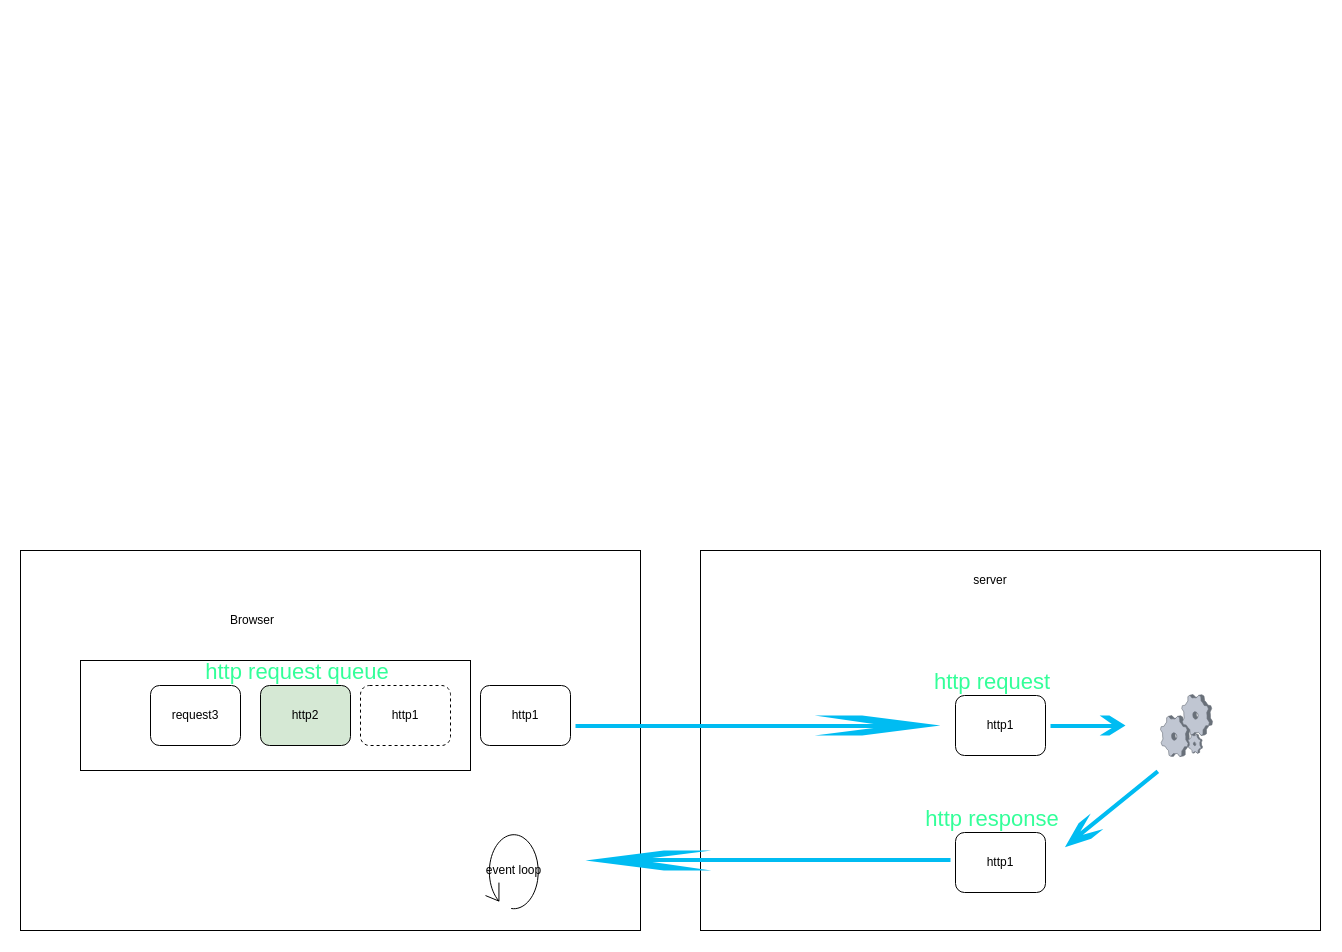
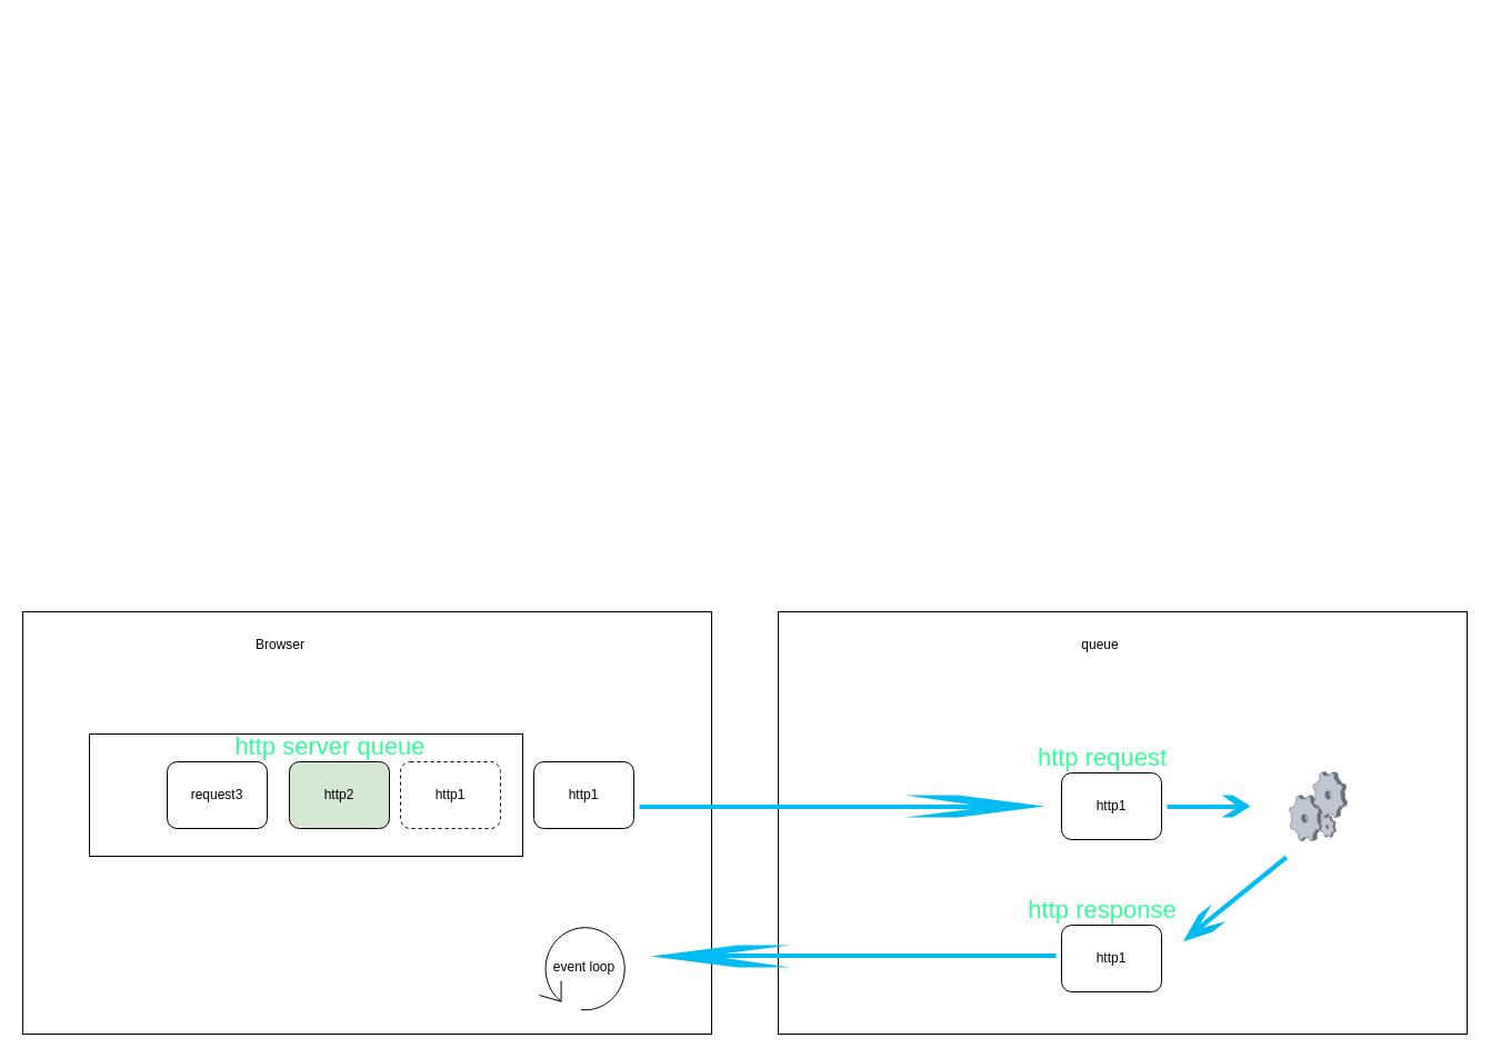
  <mxCell id="0" />
  <mxCell id="1" parent="0" />
  <mxCell id="2" value="" style="rounded=0;whiteSpace=wrap;html=1;" vertex="1" parent="1"><mxGeometry x="700" y="550" width="620" height="380" as="geometry" /></mxCell>
  <mxCell id="3" value="" style="rounded=0;whiteSpace=wrap;html=1;" vertex="1" parent="1"><mxGeometry x="20" y="550" width="620" height="380" as="geometry" /></mxCell>
  <mxCell id="4" value="" style="shape=image;html=1;verticalAlign=top;verticalLabelPosition=bottom;labelBackgroundColor=#ffffff;imageAspect=0;aspect=fixed;image=https://cdn1.iconfinder.com/data/icons/DarkGlass_Reworked/128x128/apps/daemons.png" vertex="1" parent="1"><mxGeometry x="150" y="20" width="128" height="128" as="geometry" /></mxCell>
  <mxCell id="5" value="" style="shape=image;html=1;verticalAlign=top;verticalLabelPosition=bottom;labelBackgroundColor=#ffffff;imageAspect=0;aspect=fixed;image=https://cdn4.iconfinder.com/data/icons/aiga-symbol-signs/612/aiga_taxi_bg-128.png" vertex="1" parent="1"><mxGeometry x="180" y="190" width="80" height="80" as="geometry" /></mxCell>
  <mxCell id="6" value="" style="shape=image;html=1;verticalAlign=top;verticalLabelPosition=bottom;labelBackgroundColor=#ffffff;imageAspect=0;aspect=fixed;image=https://cdn4.iconfinder.com/data/icons/aiga-symbol-signs/612/aiga_taxi_bg-128.png" vertex="1" parent="1"><mxGeometry x="180" y="280" width="80" height="80" as="geometry" /></mxCell>
  <mxCell id="7" value="" style="shape=image;html=1;verticalAlign=top;verticalLabelPosition=bottom;labelBackgroundColor=#ffffff;imageAspect=0;aspect=fixed;image=https://cdn4.iconfinder.com/data/icons/aiga-symbol-signs/612/aiga_taxi_bg-128.png" vertex="1" parent="1"><mxGeometry x="180" y="370" width="80" height="80" as="geometry" /></mxCell>
  <mxCell id="8" value="" style="rounded=0;whiteSpace=wrap;html=1;" vertex="1" parent="1"><mxGeometry x="80" y="660" width="390" height="110" as="geometry" /></mxCell>
- <mxCell id="9" value="&lt;font color=&quot;#33ff99&quot; style=&quot;font-size: 22px&quot;&gt;http request queue&lt;/font&gt;" style="text;html=1;strokeColor=none;fillColor=none;align=center;verticalAlign=middle;whiteSpace=wrap;rounded=0;" vertex="1" parent="1"><mxGeometry x="183" y="643" width="228" height="57" as="geometry" /></mxCell>
+ <mxCell id="9" value="&lt;font color=&quot;#33ff99&quot; style=&quot;font-size: 22px&quot;&gt;http server queue&lt;/font&gt;" style="text;html=1;strokeColor=none;fillColor=none;align=center;verticalAlign=middle;whiteSpace=wrap;rounded=0;" vertex="1" parent="1"><mxGeometry x="183" y="643" width="228" height="57" as="geometry" /></mxCell>
  <mxCell id="10" value="http1" style="rounded=1;whiteSpace=wrap;html=1;dashed=1;" vertex="1" parent="1"><mxGeometry x="360" y="685" width="90" height="60" as="geometry" /></mxCell>
  <mxCell id="11" value="http2" style="rounded=1;whiteSpace=wrap;html=1;fillColor=#d5e8d4;" vertex="1" parent="1"><mxGeometry x="260" y="685" width="90" height="60" as="geometry" /></mxCell>
  <mxCell id="12" value="request3" style="rounded=1;whiteSpace=wrap;html=1;" vertex="1" parent="1"><mxGeometry x="150" y="685" width="90" height="60" as="geometry" /></mxCell>
- <mxCell id="13" value="Browser" style="text;html=1;strokeColor=none;fillColor=none;align=center;verticalAlign=middle;whiteSpace=wrap;rounded=0;" vertex="1" parent="1"><mxGeometry x="231.5" y="610" width="40" height="20" as="geometry" /></mxCell>
+ <mxCell id="13" value="Browser" style="text;html=1;strokeColor=none;fillColor=none;align=center;verticalAlign=middle;whiteSpace=wrap;rounded=0;" vertex="1" parent="1"><mxGeometry x="231.5" y="570" width="40" height="20" as="geometry" /></mxCell>
  <mxCell id="14" value="http1" style="rounded=1;whiteSpace=wrap;html=1;" vertex="1" parent="1"><mxGeometry x="480" y="685" width="90" height="60" as="geometry" /></mxCell>
- <mxCell id="15" value="event loop" style="shape=mxgraph.bpmn.loop;html=1;outlineConnect=0;" vertex="1" parent="1"><mxGeometry x="485" y="830" width="55" height="80" as="geometry" /></mxCell>
- <mxCell id="16" value="server" style="text;html=1;strokeColor=none;fillColor=none;align=center;verticalAlign=middle;whiteSpace=wrap;rounded=0;" vertex="1" parent="1"><mxGeometry x="970" y="570" width="40" height="20" as="geometry" /></mxCell>
+ <mxCell id="15" value="event loop" style="shape=mxgraph.bpmn.loop;html=1;outlineConnect=0;" vertex="1" parent="1"><mxGeometry x="485" y="830" width="80" height="80" as="geometry" /></mxCell>
+ <mxCell id="16" value="queue" style="text;html=1;strokeColor=none;fillColor=none;align=center;verticalAlign=middle;whiteSpace=wrap;rounded=0;" vertex="1" parent="1"><mxGeometry x="970" y="570" width="40" height="20" as="geometry" /></mxCell>
  <mxCell id="17" value="&lt;font color=&quot;#33ff99&quot; style=&quot;font-size: 22px&quot;&gt;http request&lt;/font&gt;" style="text;html=1;strokeColor=none;fillColor=none;align=center;verticalAlign=middle;whiteSpace=wrap;rounded=0;" vertex="1" parent="1"><mxGeometry x="878" y="653" width="228" height="57" as="geometry" /></mxCell>
  <mxCell id="18" value="http1" style="rounded=1;whiteSpace=wrap;html=1;" vertex="1" parent="1"><mxGeometry x="955" y="695" width="90" height="60" as="geometry" /></mxCell>
  <mxCell id="19" value="&lt;font color=&quot;#33ff99&quot; style=&quot;font-size: 22px&quot;&gt;http response&lt;/font&gt;" style="text;html=1;strokeColor=none;fillColor=none;align=center;verticalAlign=middle;whiteSpace=wrap;rounded=0;" vertex="1" parent="1"><mxGeometry x="878" y="790" width="228" height="57" as="geometry" /></mxCell>
  <mxCell id="20" value="http1" style="rounded=1;whiteSpace=wrap;html=1;" vertex="1" parent="1"><mxGeometry x="955" y="832" width="90" height="60" as="geometry" /></mxCell>
  <mxCell id="21" value="" style="shadow=0;dashed=0;html=1;strokeColor=none;labelPosition=center;verticalLabelPosition=bottom;verticalAlign=top;align=center;shape=mxgraph.mscae.deprecated.poster_arrow;fillColor=#00BCF2;direction=north;" vertex="1" parent="1"><mxGeometry x="575" y="715" width="365" height="20" as="geometry" /></mxCell>
  <mxCell id="22" value="" style="verticalLabelPosition=bottom;aspect=fixed;html=1;verticalAlign=top;strokeColor=none;align=center;outlineConnect=0;shape=mxgraph.citrix.process;" vertex="1" parent="1"><mxGeometry x="1160" y="694" width="52" height="62" as="geometry" /></mxCell>
  <mxCell id="23" value="" style="shadow=0;dashed=0;html=1;strokeColor=none;labelPosition=center;verticalLabelPosition=bottom;verticalAlign=top;align=center;shape=mxgraph.mscae.deprecated.poster_arrow;fillColor=#00BCF2;direction=north;" vertex="1" parent="1"><mxGeometry x="1050" y="715" width="75" height="20" as="geometry" /></mxCell>
  <mxCell id="24" value="" style="shadow=0;dashed=0;html=1;strokeColor=none;labelPosition=center;verticalLabelPosition=bottom;verticalAlign=top;align=center;shape=mxgraph.mscae.deprecated.poster_arrow;fillColor=#00BCF2;direction=south;rotation=321;" vertex="1" parent="1"><mxGeometry x="1051" y="799" width="120" height="20" as="geometry" /></mxCell>
  <mxCell id="25" value="" style="shadow=0;dashed=0;html=1;strokeColor=none;labelPosition=center;verticalLabelPosition=bottom;verticalAlign=top;align=center;shape=mxgraph.mscae.deprecated.poster_arrow;fillColor=#00BCF2;direction=south;" vertex="1" parent="1"><mxGeometry x="585" y="850" width="365" height="20" as="geometry" /></mxCell>
